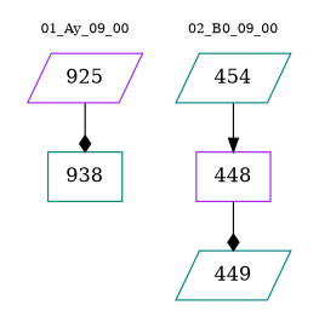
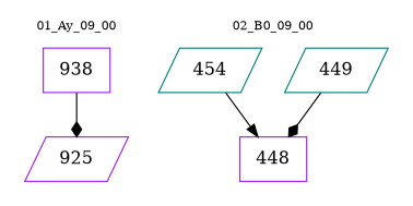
  digraph {
    node [color=purple shape=parallelogram]
    edge [arrowhead=diamond color=black]
    n1 [label=925]
-   n2 [color=teal label=938 shape=box]
+   n2 [label=938 shape=box]
    n3 [label=448 shape=box]
    n4 [color=teal label=449]
    n5 [color=teal label=454]
    subgraph cluster_1 {
      color=white
      fontsize=10
      label="01_Ay_09_00"
      n1
      n2
    }
    subgraph cluster_2 {
      color=white
      fontsize=10
      label="02_B0_09_00"
      n3
      n4
      n5
    }
-   n1 -> n2
-   n3 -> n4
+   n2 -> n1
+   n4 -> n3
    n5 -> n3 [arrowhead=normal]
  }
